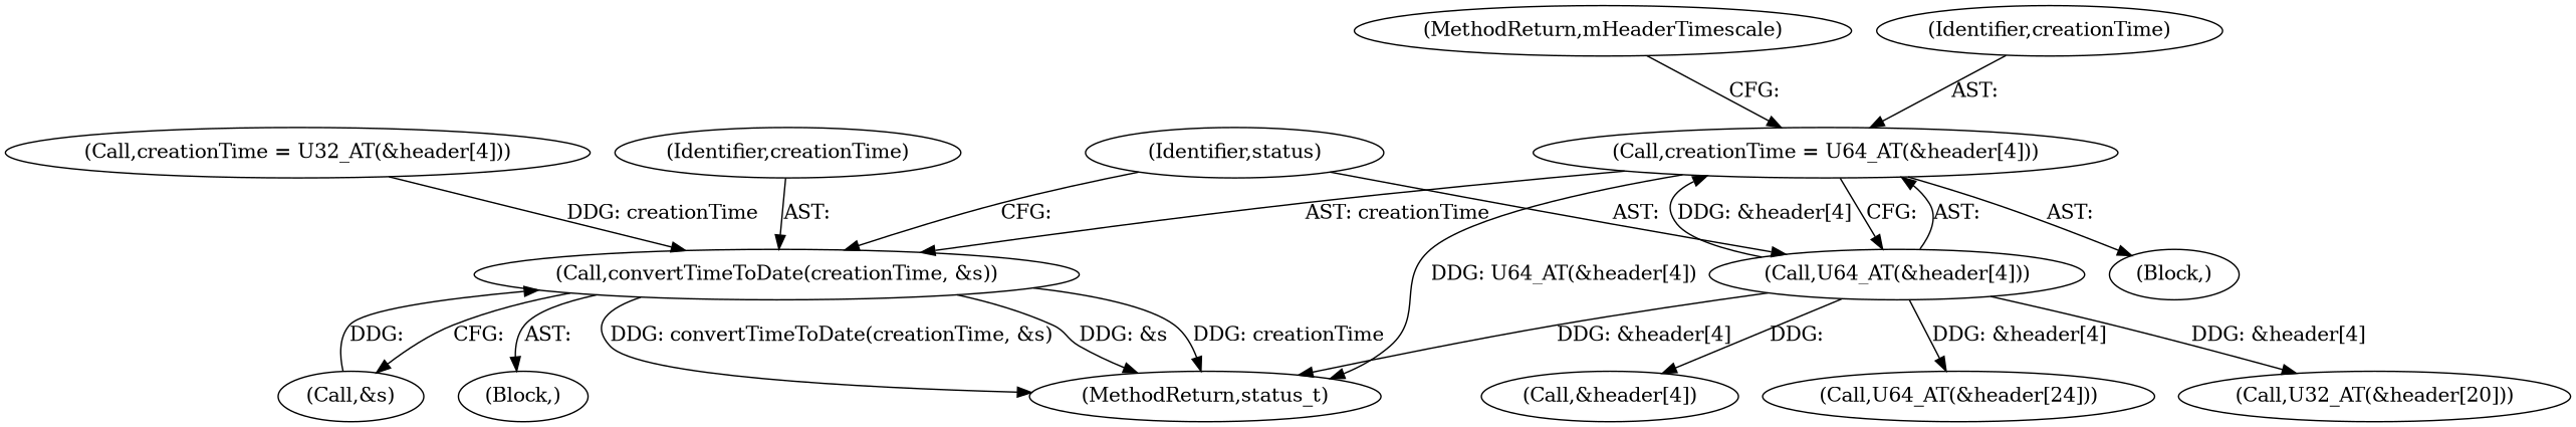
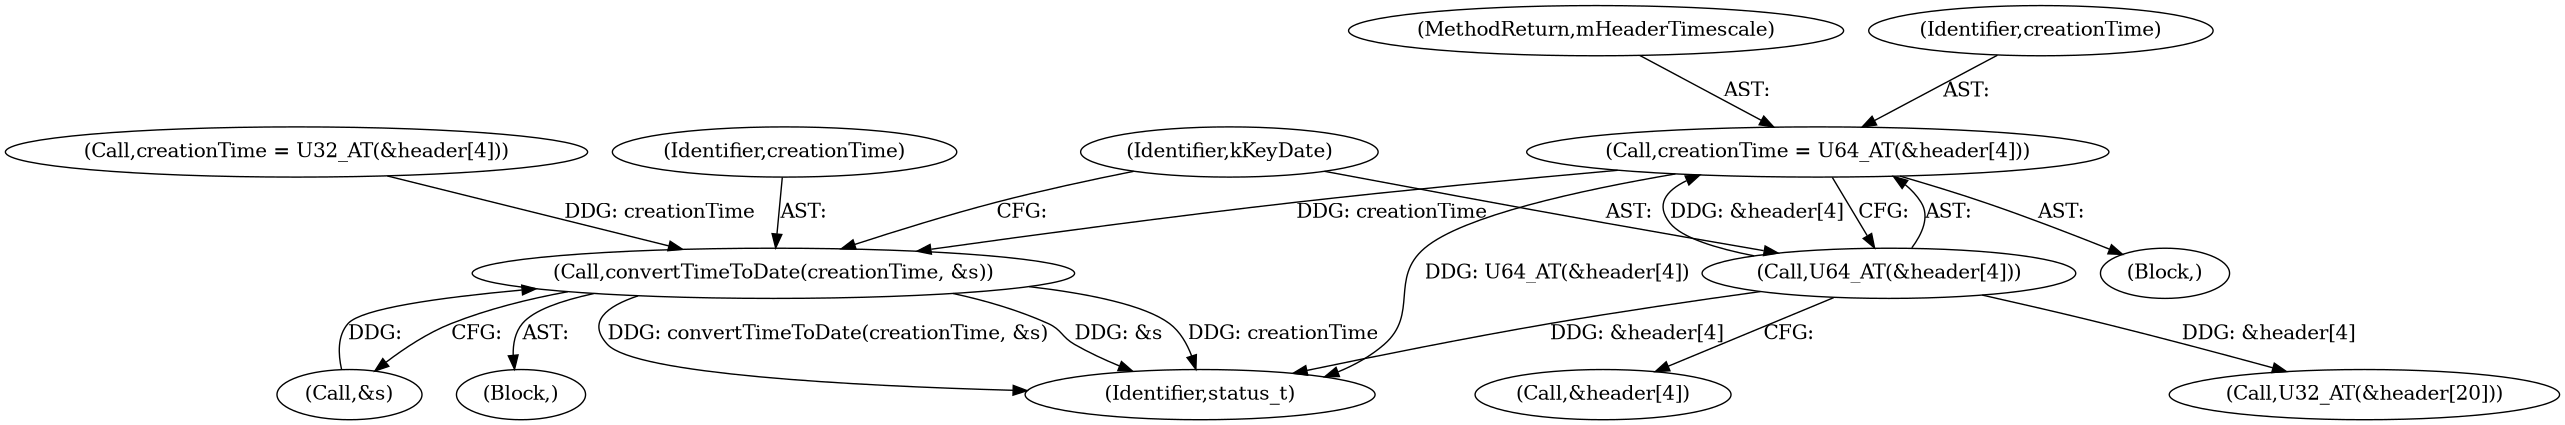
  digraph {
    n1 [label="(Call,creationTime = U64_AT(&header[4]))"]
    n2 [label="(Call,U64_AT(&header[4]))"]
    n3 [label="(Call,convertTimeToDate(creationTime, &s))"]
    n4 [label="(Block,)"]
-   n5 [label="(MethodReturn,status_t)"]
-   n6 [label="(Call,U64_AT(&header[24]))"]
+   n5 [label="(Identifier,status_t)"]
    n7 [label="(Call,U32_AT(&header[20]))"]
    n8 [label="(Call,&header[4])"]
    n9 [label="(Call,&s)"]
    n10 [label="(Block,)"]
    n11 [label="(MethodReturn,mHeaderTimescale)"]
    n12 [label="(Identifier,creationTime)"]
-   n13 [label="(Identifier,status)"]
+   n13 [label="(Identifier,kKeyDate)"]
    n14 [label="(Call,creationTime = U32_AT(&header[4]))"]
    n15 [label="(Identifier,creationTime)"]
    n1 -> n2 [label="CFG: "]
-   n1 -> n3 [label="AST: creationTime"]
+   n1 -> n3 [label="DDG: creationTime"]
    n1 -> n4 [label="AST: "]
    n1 -> n5 [label="DDG: U64_AT(&header[4])"]
    n2 -> n1 [label="AST: "]
    n2 -> n1 [label="DDG: &header[4]"]
    n2 -> n5 [label="DDG: &header[4]"]
-   n2 -> n6 [label="DDG: &header[4]"]
    n2 -> n7 [label="DDG: &header[4]"]
-   n2 -> n8 [label="DDG: "]
+   n2 -> n8 [label="CFG: "]
    n3 -> n5 [label="DDG: creationTime"]
    n3 -> n5 [label="DDG: convertTimeToDate(creationTime, &s)"]
    n3 -> n5 [label="DDG: &s"]
    n3 -> n9 [label="CFG: "]
    n3 -> n10 [label="AST: "]
    n9 -> n3 [label="DDG: "]
-   n11 -> n1 [label="CFG: "]
+   n11 -> n1 [label="AST: "]
    n12 -> n1 [label="AST: "]
    n13 -> n2 [label="AST: "]
    n13 -> n3 [label="CFG: "]
    n14 -> n3 [label="DDG: creationTime"]
    n15 -> n3 [label="AST: "]
  }
